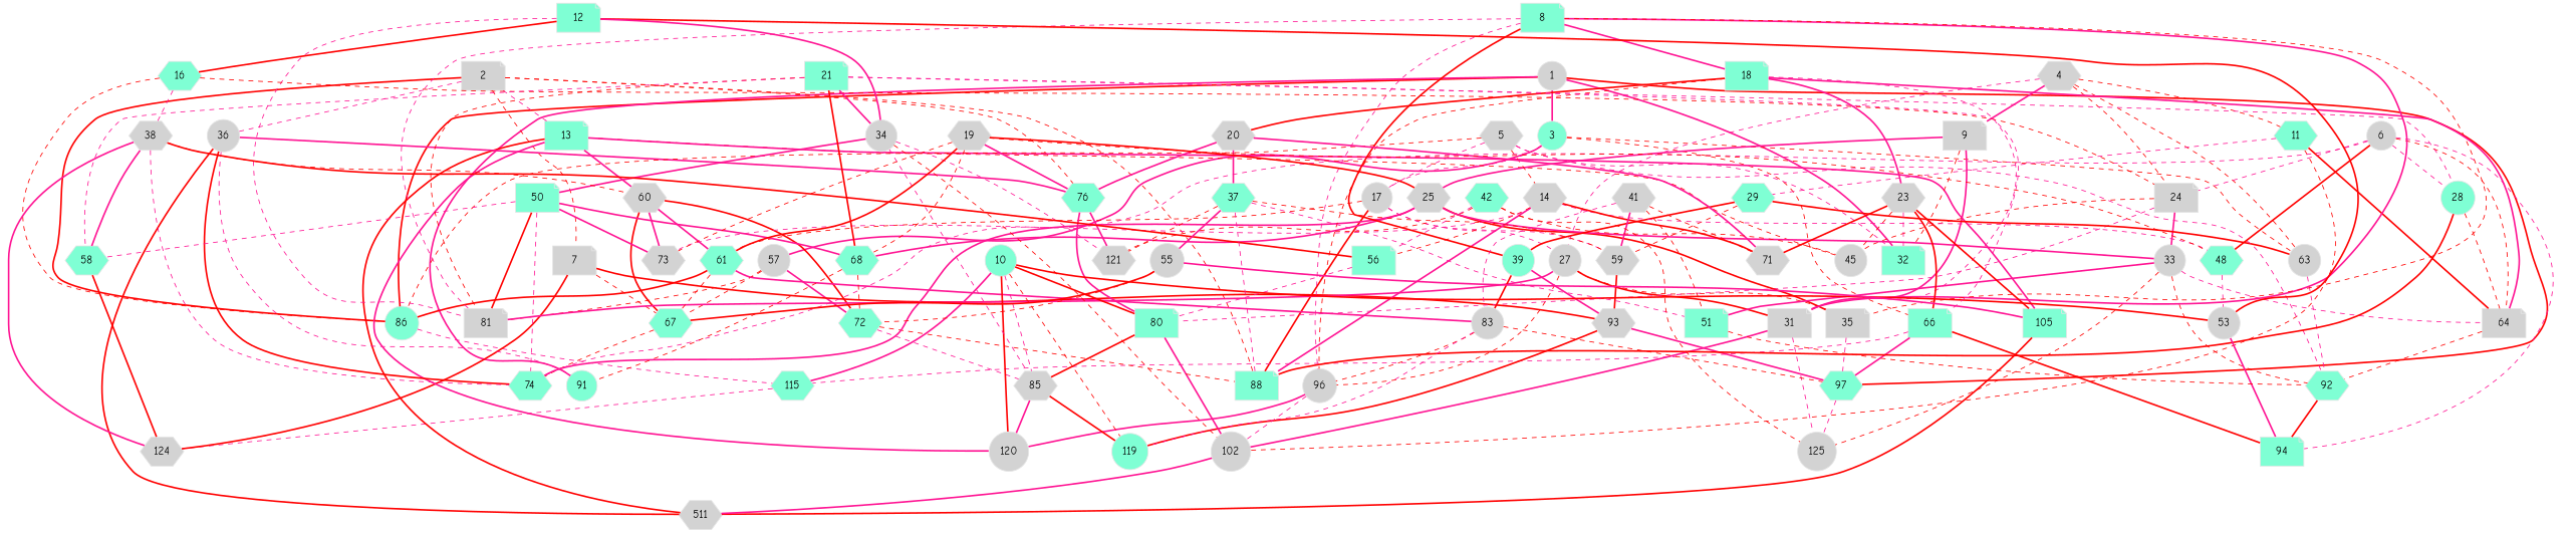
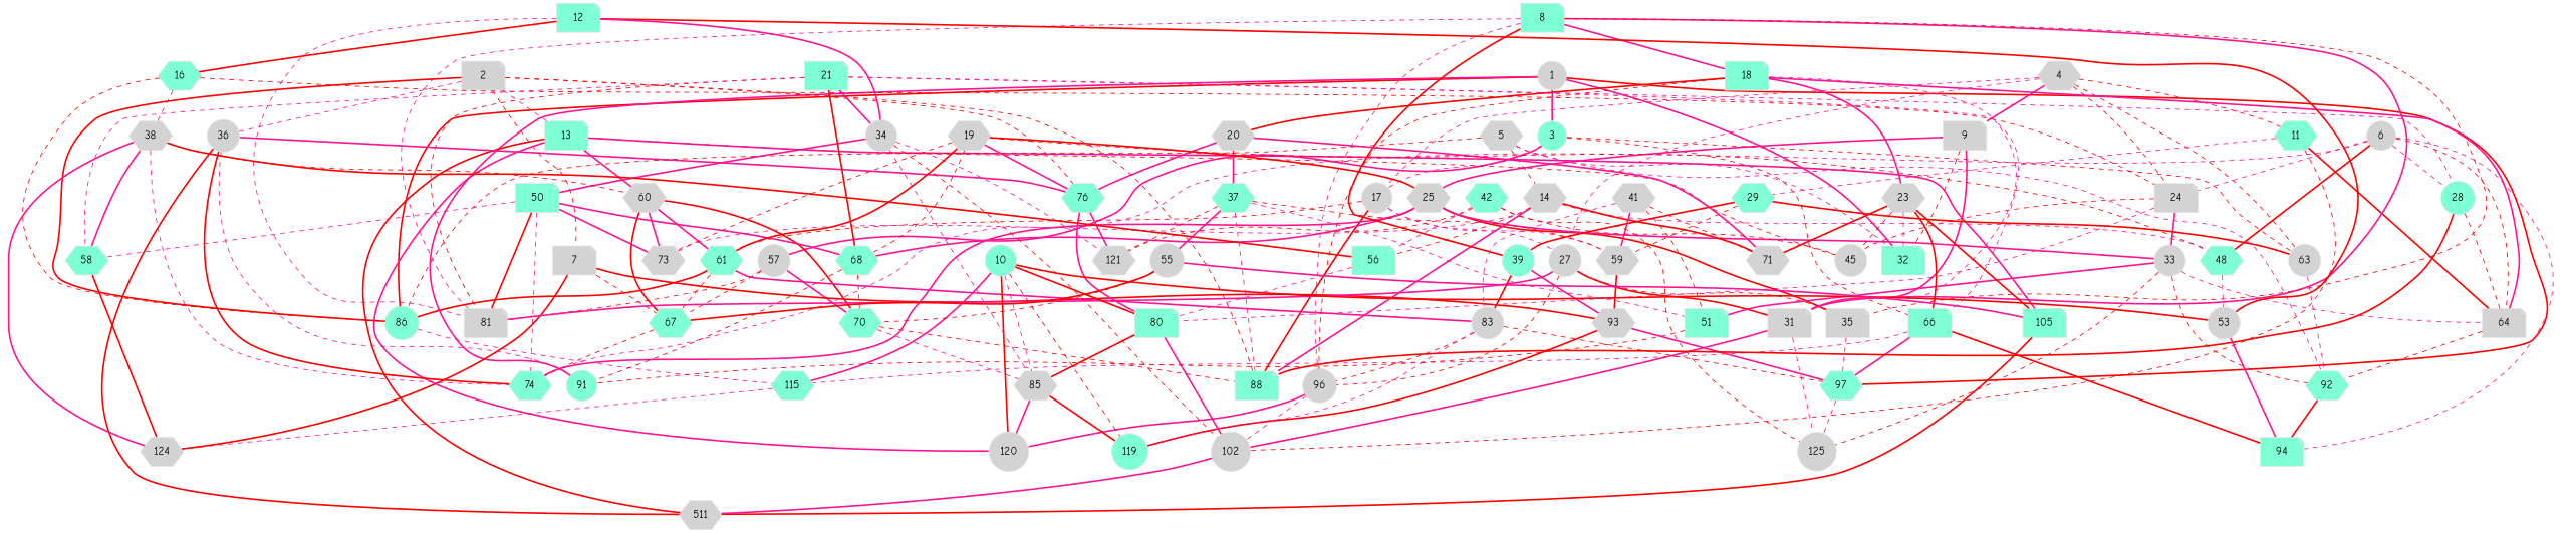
  graph {
    fontname="Comic Neue"
    node [color=gray90 fillcolor=lightgrey fontname="Comic Neue" shape=hexagon style=filled]
    edge [color=deeppink fontname="Comic Neue" style=dashed]
    1 [shape=circle super="+26"]
    3 [fillcolor=aquamarine shape=circle super="+78"]
    32 [fillcolor=aquamarine shape=note]
    86 [fillcolor=aquamarine shape=circle super="+90"]
    91 [fillcolor=aquamarine shape=circle]
    97 [fillcolor=aquamarine super="+98"]
    17 [shape=circle super="+62"]
    57 [shape=circle]
    63 [shape=circle]
    66 [fillcolor=aquamarine shape=note super="+84"]
    115 [fillcolor=aquamarine]
    125 [shape=circle]
    2 [shape=note super="+65"]
    7 [shape=note]
    13 [fillcolor=aquamarine shape=note super="+77"]
    36 [shape=circle super="+54"]
    76 [fillcolor=aquamarine super="+99"]
    88 [fillcolor=aquamarine shape=note super="+114"]
    67 [fillcolor=aquamarine super="+82"]
    93 [super="+117"]
    124
    120 [shape=circle]
    45 [shape=circle]
    60 [super="+107"]
    105 [fillcolor=aquamarine shape=note]
    n26 [label=511]
    74 [fillcolor=aquamarine super="+109"]
    80 [fillcolor=aquamarine shape=note super="+104"]
    121
    n30 [label=27 shape=circle super="+87"]
    59 [super="+72"]
    61 [fillcolor=aquamarine super="+108"]
    81 [shape=note super="+95"]
-   70 [fillcolor=aquamarine super="+106" label=72]
+   70 [fillcolor=aquamarine super="+106"]
    92 [fillcolor=aquamarine super="+100"]
    94 [fillcolor=aquamarine shape=note]
    4 [super="+47"]
    9 [shape=note]
    11 [fillcolor=aquamarine]
    24 [shape=note super="+30"]
    31 [shape=note super="+49"]
    25 [super="+75"]
    64 [shape=note super="+101"]
    29 [fillcolor=aquamarine]
    102 [shape=circle super="+110"]
    35 [shape=note]
    96 [shape=circle super="+122"]
    33 [shape=circle super="+89"]
    14 [super="+40"]
    48 [fillcolor=aquamarine]
    56 [fillcolor=aquamarine shape=note]
    71
    73
    5
    6 [shape=circle super="+15"]
    28 [fillcolor=aquamarine shape=circle]
    53 [shape=circle]
    119 [fillcolor=aquamarine shape=circle]
    8 [fillcolor=aquamarine shape=note super="+103"]
    18 [fillcolor=aquamarine shape=note super="+27"]
    39 [fillcolor=aquamarine shape=circle]
    20
    23 [super="+52"]
    83 [shape=circle super="+112"]
    68 [fillcolor=aquamarine super="+123"]
    10 [fillcolor=aquamarine shape=circle super="+46"]
    85 [super="+116"]
    12 [fillcolor=aquamarine shape=note]
    16 [fillcolor=aquamarine]
    34 [shape=circle super="+43"]
    38 [super="+44"]
    50 [fillcolor=aquamarine shape=note super="+118"]
    58 [fillcolor=aquamarine]
    37 [fillcolor=aquamarine super="+69"]
    19 [super="+113"]
    51 [fillcolor=aquamarine shape=note]
    55 [shape=circle]
    21 [fillcolor=aquamarine shape=note super="+79"]
    41
    42 [fillcolor=aquamarine]
    1 -- 3 [style=bold weight=2]
    1 -- 32 [style=bold]
    1 -- 86 [color=red style=bold]
    1 -- 91 [style=bold]
    1 -- 97 [color=red style=bold]
    3 -- 17
    3 -- 57 [style=bold]
    3 -- 63 [color=red]
    3 -- 66 [color=red]
    86 -- 115
    97 -- 125
    17 -- 88 [color=red style=bold]
    17 -- n30
    17 -- 59
    17 -- 61 [color=red]
    57 -- 67 [color=red]
    57 -- 81 [color=red]
    57 -- 70 [style=bold]
    63 -- 92
    66 -- 97 [style=bold]
    66 -- 115
    66 -- 94 [color=red style=bold]
    115 -- 124
    2 -- 86 [color=red style=bold]
    2 -- 7 [color=red]
    2 -- 13
    2 -- 36
    2 -- 76 [color=red]
    2 -- 88 [color=red]
    7 -- 67 [color=red]
    7 -- 93 [color=red style=bold]
    7 -- 124 [color=red style=bold]
    13 -- 120 [style=bold]
    13 -- 45 [color=red]
    13 -- 60 [style=bold]
    13 -- 105 [style=bold]
    13 -- n26 [color=red style=bold]
    36 -- 91 [weight=2]
    36 -- 76 [style=bold]
    36 -- n26 [color=red style=bold]
    36 -- 74 [color=red style=bold]
    76 -- 80 [style=bold]
    76 -- 121 [style=bold]
    67 -- 74 [color=red]
    93 -- 97 [style=bold]
    93 -- 119 [color=red style=bold]
    60 -- 67 [color=red style=bold]
    60 -- 61 [style=bold]
    60 -- 70 [color=red style=bold]
    60 -- 73 [style=bold]
    105 -- n26 [color=red style=bold]
    80 -- 102 [style=bold]
    80 -- 85 [color=red style=bold]
    n30 -- 81 [style=bold]
    n30 -- 31 [color=red style=bold]
    n30 -- 35 [color=red]
    n30 -- 96 [color=red]
    59 -- 93 [color=red style=bold weight=2]
    61 -- 86 [color=red style=bold]
    61 -- 67 [color=red]
    61 -- 83 [style=bold]
    70 -- 88 [color=red]
    70 -- 85
    92 -- 94 [color=red style=bold]
-   5 -- 17
+   4 -- 17
    4 -- 63 [color=red]
    4 -- n30
    4 -- 9 [style=bold]
    4 -- 11 [color=red]
    4 -- 24 [color=red]
    9 -- 32 [color=red]
    9 -- 31 [style=bold]
    9 -- 25 [style=bold]
    11 -- 64 [color=red style=bold]
    11 -- 29
    11 -- 102 [color=red]
    24 -- 45 [color=red]
    24 -- 80
    24 -- 33 [style=bold]
    31 -- 125
    31 -- 102 [style=bold]
    25 -- 74 [style=bold]
    25 -- 35 [color=red style=bold]
    25 -- 33 [style=bold]
    25 -- 68 [style=bold]
    64 -- 92 [color=red]
    29 -- 63 [color=red style=bold]
    29 -- 59 [color=red]
    29 -- 39 [color=red style=bold]
    102 -- n26 [style=bold]
    35 -- 97
    96 -- 120 [style=bold]
    96 -- 102
    33 -- 125 [color=red]
    33 -- 92 [color=red]
    33 -- 64
    33 -- 51 [style=bold]
    14 -- 88 [style=bold]
    14 -- 48
    14 -- 56 [color=red]
    14 -- 71 [color=red style=bold]
    14 -- 73
    48 -- 53
    56 -- 80
    5 -- 32
    5 -- 86 [color=red]
    5 -- 92
    5 -- 14 [color=red]
    6 -- 74
    6 -- 94
    6 -- 24
    6 -- 64 [color=red]
    6 -- 48 [color=red style=bold]
    6 -- 28
    28 -- 88 [color=red style=bold]
    28 -- 64 [color=red]
    53 -- 94 [style=bold]
    8 -- 81
    8 -- 31 [style=bold]
    8 -- 35 [color=red]
    8 -- 96
    8 -- 18 [style=bold]
    8 -- 39 [color=red style=bold]
    18 -- 31
    18 -- 64 [style=bold]
    18 -- 96 [color=red]
    18 -- 20 [color=red style=bold]
    18 -- 23 [style=bold]
    39 -- 93 [style=bold]
    39 -- 83 [color=red style=bold]
    20 -- 76 [style=bold]
    20 -- 71 [style=bold]
    20 -- 37 [style=bold]
    23 -- 32
    23 -- 66 [color=red style=bold]
    23 -- 45 [color=red]
    23 -- 105 [color=red style=bold]
    23 -- 71 [color=red style=bold]
    83 -- 97 [color=red]
    83 -- 96 [color=red]
    83 -- 119
    68 -- 91 [color=red]
    68 -- 70 [color=red]
    10 -- 115 [style=bold]
    10 -- 120 [color=red style=bold]
    10 -- 80 [color=red style=bold]
    10 -- 53 [color=red style=bold]
    10 -- 119 [color=red]
    10 -- 85
    85 -- 120 [style=bold]
    85 -- 119 [color=red style=bold]
    12 -- 81
    12 -- 53 [color=red style=bold]
    12 -- 16 [color=red style=bold]
    12 -- 34 [style=bold]
    16 -- 86 [color=red]
    16 -- 24 [color=red]
    16 -- 38
    34 -- 121
    34 -- 102 [color=red]
    34 -- 85
    34 -- 50 [style=bold]
    38 -- 124 [style=bold]
    38 -- 60 [color=red]
    38 -- 74
    38 -- 56 [color=red style=bold]
    38 -- 58 [style=bold]
    50 -- 74
    50 -- 81 [color=red style=bold]
    50 -- 73 [style=bold]
    50 -- 68 [style=bold]
    50 -- 58
    58 -- 124 [color=red style=bold]
    37 -- 88
    37 -- 121 [color=red]
    37 -- 59 [color=red]
    37 -- 51
    37 -- 55 [style=bold]
    19 -- 76 [style=bold]
    19 -- 61 [color=red style=bold]
    19 -- 25 [color=red style=bold]
    19 -- 48 [color=red]
    19 -- 73 [color=red]
    19 -- 68 [color=red]
-   51 -- 92 [color=red]
+   51 -- 91 [color=red]
    55 -- 67 [color=red style=bold]
    55 -- 105 [style=bold]
    55 -- 70 [color=red]
    21 -- 66
    21 -- 81 [color=red]
    21 -- 28
    21 -- 68 [color=red style=bold]
    21 -- 34 [style=bold]
    21 -- 58
    41 -- 59 [style=bold]
    41 -- 71 [color=red]
    41 -- 83
    41 -- 51 [color=red]
    42 -- 125 [color=red]
    42 -- 45 [color=red]
    42 -- 121 [color=red]
    42 -- 56
  }
